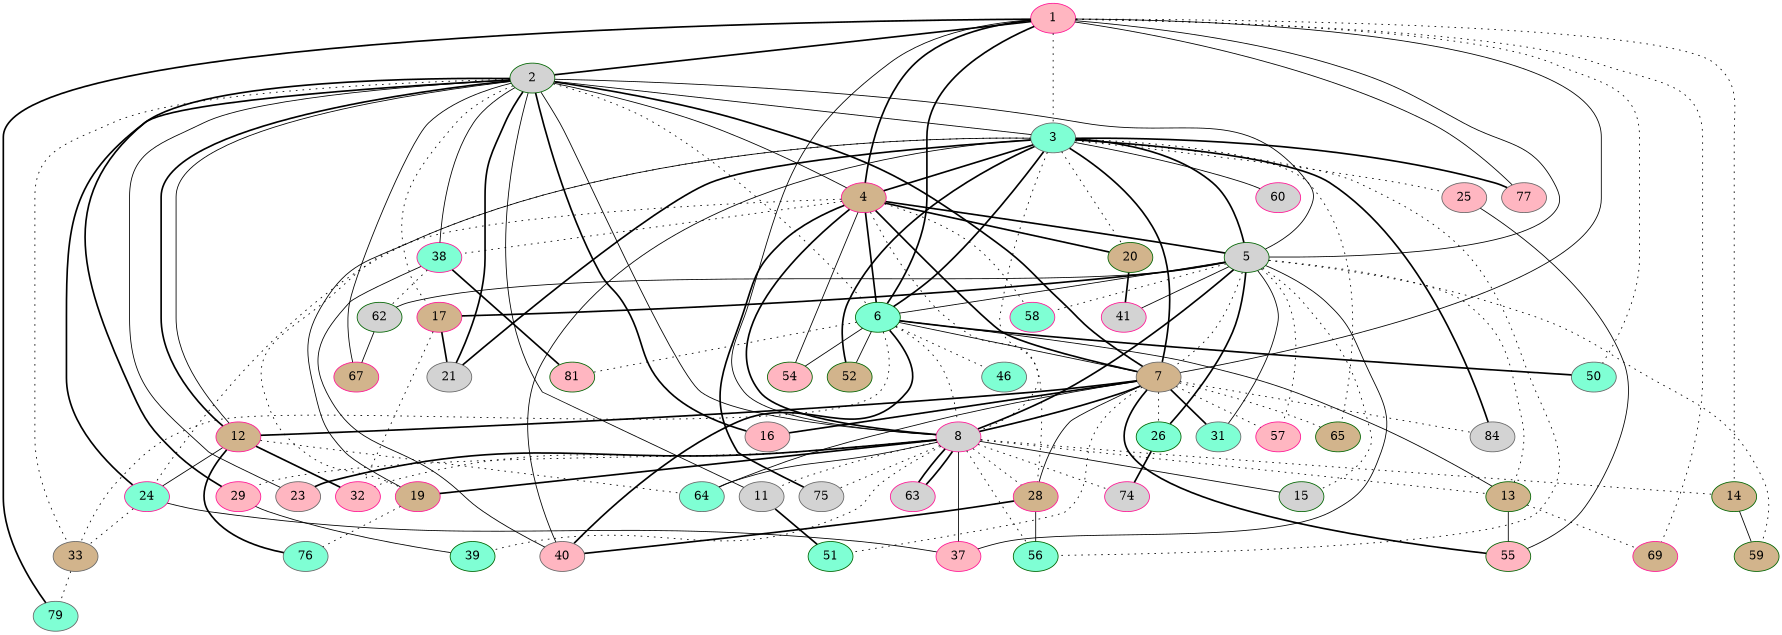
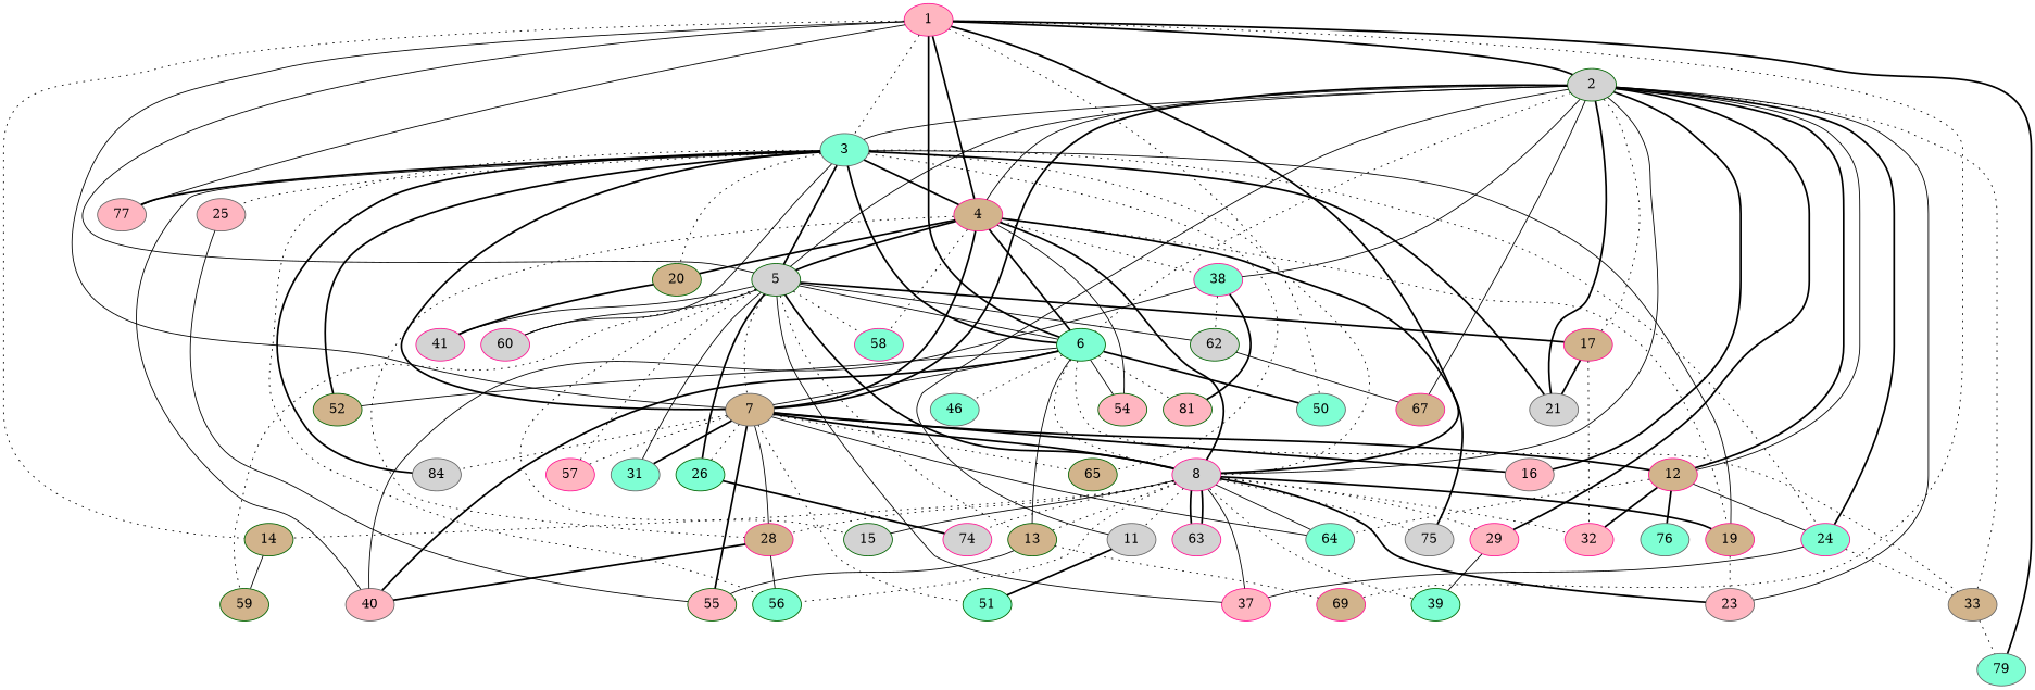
  graph {
    node [color=deeppink fillcolor=aquamarine style=filled]
    edge [style=dotted]
    1 [fillcolor=lightpink super="+48"]
    2 [color=darkgreen fillcolor=lightgrey super="+35"]
    3 [color=gray40 super="+10"]
    4 [fillcolor=tan super="+78"]
    5 [color=darkgreen fillcolor=lightgrey super="+18"]
    6 [color=darkgreen super="+9"]
    7 [color=gray40 fillcolor=tan super="+80"]
    8 [fillcolor=lightgrey super="+27"]
    14 [color=darkgreen fillcolor=tan]
    50 [color=gray40]
    69 [fillcolor=tan]
    77 [color=gray40 fillcolor=lightpink]
    79 [color=gray40]
    17 [fillcolor=tan super="+47"]
    11 [color=gray40 fillcolor=lightgrey]
    12 [fillcolor=tan super="+53"]
    16 [color=gray40 fillcolor=lightpink]
    21 [color=gray40 fillcolor=lightgrey super="+70"]
    23 [color=gray40 fillcolor=lightpink]
    24
    29 [fillcolor=lightpink]
    33 [color=gray40 fillcolor=tan super="+68"]
    38 [super="+61"]
    67 [fillcolor=tan]
    19 [fillcolor=tan super="+36"]
    20 [color=darkgreen fillcolor=tan]
    25 [color=gray40 fillcolor=lightpink super="+82"]
    40 [color=gray40 fillcolor=lightpink super="+71"]
    52 [color=darkgreen fillcolor=tan]
    56 [color=darkgreen super="+73"]
    60 [fillcolor=lightgrey]
    65 [color=darkgreen fillcolor=tan]
    84 [color=gray40 fillcolor=lightgrey]
    28 [fillcolor=tan super="+45"]
    54 [color=darkgreen fillcolor=lightpink]
    58
    75 [color=gray40 fillcolor=lightgrey]
    13 [color=darkgreen fillcolor=tan super="+22"]
    15 [color=darkgreen fillcolor=lightgrey]
    26 [color=darkgreen]
    31 [color=gray40]
    37 [fillcolor=lightpink super="+42"]
    41 [fillcolor=lightgrey]
    57 [fillcolor=lightpink]
    59 [color=darkgreen fillcolor=tan]
    62 [color=darkgreen fillcolor=lightgrey]
    46 [color=gray40]
    81 [color=darkgreen fillcolor=lightpink]
    51 [color=darkgreen]
    55 [color=darkgreen fillcolor=lightpink]
    64 [color=gray40 super="+83"]
    32 [fillcolor=lightpink super="+66"]
    39 [color=darkgreen]
    63 [fillcolor=lightgrey]
    74 [fillcolor=lightgrey]
    76 [color=gray40]
    1 -- 2 [style=bold]
    1 -- 3 [weight=2]
    1 -- 4 [style=bold]
    1 -- 5 [style=solid]
    1 -- 6 [style=bold weight=2]
    1 -- 7 [style=solid]
-   1 -- 8 [style=solid]
+   1 -- 8 [style=bold]
    1 -- 14
    1 -- 50
    1 -- 69
    1 -- 77 [style=solid]
    1 -- 79 [style=bold]
    2 -- 3 [style=solid weight=2]
    2 -- 4 [style=solid]
    2 -- 5 [style=solid weight=2]
    2 -- 6 [weight=2]
    2 -- 7 [style=bold]
    2 -- 8 [style=solid]
    2 -- 17
    2 -- 11 [style=solid]
    2 -- 12 [style=bold]
    2 -- 12 [style=solid]
    2 -- 16 [style=bold]
    2 -- 21 [style=bold]
    2 -- 23 [style=solid]
    2 -- 24 [style=bold]
    2 -- 29 [style=bold]
    2 -- 33
    2 -- 38 [style=solid]
    2 -- 67 [style=solid]
    3 -- 4 [style=bold weight=3]
    3 -- 5 [style=bold weight=3]
    3 -- 6 [style=bold weight=4]
    3 -- 7 [style=bold weight=2]
    3 -- 8 [weight=2]
    3 -- 77 [style=bold]
    3 -- 21 [style=bold]
    3 -- 24
    3 -- 19 [style=solid]
    3 -- 20
    3 -- 25 [weight=2]
    3 -- 40 [style=solid]
    3 -- 52 [style=bold]
    3 -- 56
    3 -- 60 [style=solid]
    3 -- 65
    3 -- 84 [style=bold]
    4 -- 5 [style=bold]
    4 -- 6 [style=bold weight=2]
    4 -- 7 [style=bold]
    4 -- 8 [style=bold]
    4 -- 38
    4 -- 19
    4 -- 20 [style=bold]
    4 -- 28
    4 -- 54 [style=solid]
    4 -- 58
    4 -- 75 [style=bold]
    5 -- 6 [style=solid weight=2]
    5 -- 7
    5 -- 8 [style=bold]
    5 -- 17 [style=bold]
+   5 -- 60 [style=solid]
    5 -- 58
    5 -- 13
    5 -- 15
    5 -- 26 [style=bold]
    5 -- 31 [style=solid]
    5 -- 37 [style=solid]
    5 -- 41 [style=solid]
    5 -- 57
    5 -- 59
    5 -- 62 [style=solid]
    6 -- 7 [style=solid weight=2]
    6 -- 8 [weight=2]
    6 -- 50 [style=bold]
    6 -- 33
    6 -- 40 [style=bold]
    6 -- 52 [style=solid]
    6 -- 54 [style=solid]
    6 -- 13 [style=solid]
    6 -- 46 [weight=2]
    6 -- 81
    7 -- 8 [style=bold]
    7 -- 12 [style=bold]
    7 -- 16 [style=bold]
    7 -- 65
    7 -- 84
    7 -- 28 [style=solid]
    7 -- 26
    7 -- 31 [style=bold]
    7 -- 57
    7 -- 51
    7 -- 55 [style=bold]
    7 -- 64 [style=solid]
    8 -- 14 [weight=2]
    8 -- 11
    8 -- 23 [style=bold]
    8 -- 29
    8 -- 19 [style=bold]
    8 -- 56
    8 -- 28
    8 -- 75
    8 -- 13
    8 -- 15 [style=solid]
    8 -- 37 [style=solid]
    8 -- 64 [style=solid]
    8 -- 32
    8 -- 39
    8 -- 63 [style=bold]
    8 -- 63 [style=bold]
    8 -- 74
    14 -- 59 [style=solid]
    17 -- 21 [style=bold]
    17 -- 32
    11 -- 51 [style=bold]
    12 -- 24 [style=solid]
    12 -- 64
    12 -- 32 [style=bold]
    12 -- 76 [style=bold]
    24 -- 33
    24 -- 37 [style=solid]
    29 -- 39 [style=solid]
    33 -- 79
    38 -- 40 [style=solid]
    38 -- 62
    38 -- 81 [style=bold]
-   19 -- 76
+   19 -- 23
    20 -- 41 [style=bold]
    25 -- 55 [style=solid]
    28 -- 40 [style=bold]
    28 -- 56 [style=solid]
    13 -- 69
    13 -- 55 [style=solid]
    26 -- 74 [style=bold]
    62 -- 67 [style=solid]
  }
